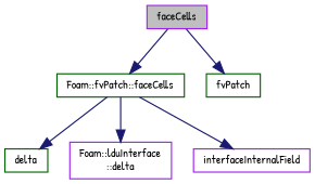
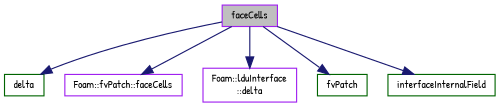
  digraph {
    fontname="Patrick Hand"
    rankdir=TB
    node [color=purple fontname="Patrick Hand" fontsize=10 shape=record]
    edge [color=midnightblue fontname="Patrick Hand" fontsize=10 labelfontname=Helvetica labelfontsize=10 style=solid]
    n1 [fillcolor=grey75 fontcolor=black height=0.2 label=faceCells style=filled width=0.4]
    n2 [color=darkgreen height=0.2 label=delta width=0.4]
-   n3 [color=darkgreen height=0.2 label="Foam::fvPatch::faceCells" width=0.4]
+   n3 [height=0.2 label="Foam::fvPatch::faceCells" width=0.4]
    n4 [height=0.2 label="Foam::lduInterface\l::delta" width=0.4]
    n5 [color=darkgreen height=0.2 label=fvPatch width=0.4]
-   n6 [height=0.2 label=interfaceInternalField width=0.4]
-   n3 -> n2
+   n6 [color=darkgreen height=0.2 label=interfaceInternalField width=0.4]
+   n1 -> n2
    n1 -> n3
-   n3 -> n4
+   n1 -> n4
    n1 -> n5
-   n3 -> n6
+   n1 -> n6
  }
